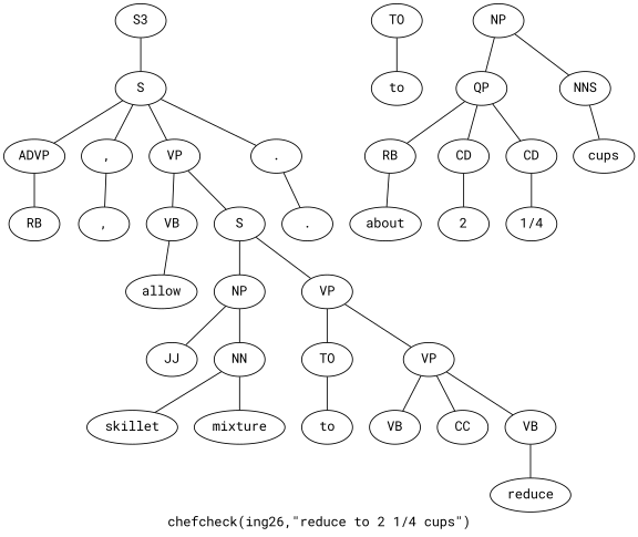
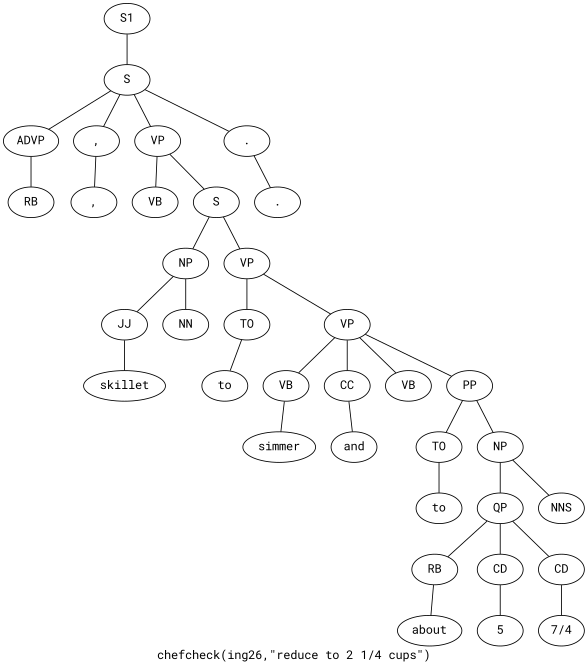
  graph {
    fontname="Roboto Mono"
    label="chefcheck(ing26,\"reduce to 2 1/4 cups\")"
    node [fontname="Roboto Mono"]
    edge [fontname="Roboto Mono"]
-   n1 [label=S3]
+   n1 [label=S1]
    n2 [label=S]
    n3 [label=ADVP]
    n4 [label=","]
    n5 [label=VP]
    n6 [label="."]
    n7 [label=RB]
    n8 [label=","]
    n9 [label=VB]
    n10 [label=S]
    n11 [label="."]
-   n12 [label=allow]
    n13 [label=NP]
    n14 [label=VP]
    n15 [label=JJ]
    n16 [label=NN]
    n17 [label=TO]
    n18 [label=VP]
    n19 [label=skillet]
-   n20 [label=mixture]
    n21 [label=to]
    n22 [label=VB]
    n23 [label=CC]
    n24 [label=VB]
-   n28 [label=reduce]
+   n25 [label=PP]
+   n26 [label=simmer]
+   n27 [label=and]
    n29 [label=TO]
    n30 [label=NP]
    n31 [label=to]
    n32 [label=QP]
    n33 [label=NNS]
    n34 [label=RB]
    n35 [label=CD]
    n36 [label=CD]
-   n37 [label=cups]
    n38 [label=about]
-   n39 [label=2]
-   n40 [label="1/4"]
+   n39 [label=5]
+   n40 [label="7/4"]
    n1 -- n2
    n2 -- n3
    n2 -- n4
    n2 -- n5
    n2 -- n6
    n3 -- n7
    n4 -- n8
    n5 -- n9
    n5 -- n10
    n6 -- n11
-   n9 -- n12
    n10 -- n13
    n10 -- n14
    n13 -- n15
    n13 -- n16
    n14 -- n17
    n14 -- n18
-   n16 -- n19
-   n16 -- n20
+   n15 -- n19
    n17 -- n21
    n18 -- n22
    n18 -- n23
    n18 -- n24
-   n24 -- n28
+   n18 -- n25
+   n22 -- n26
+   n23 -- n27
+   n25 -- n29
+   n25 -- n30
    n29 -- n31
    n30 -- n32
    n30 -- n33
    n32 -- n34
    n32 -- n35
    n32 -- n36
-   n33 -- n37
    n34 -- n38
    n35 -- n39
    n36 -- n40
  }
